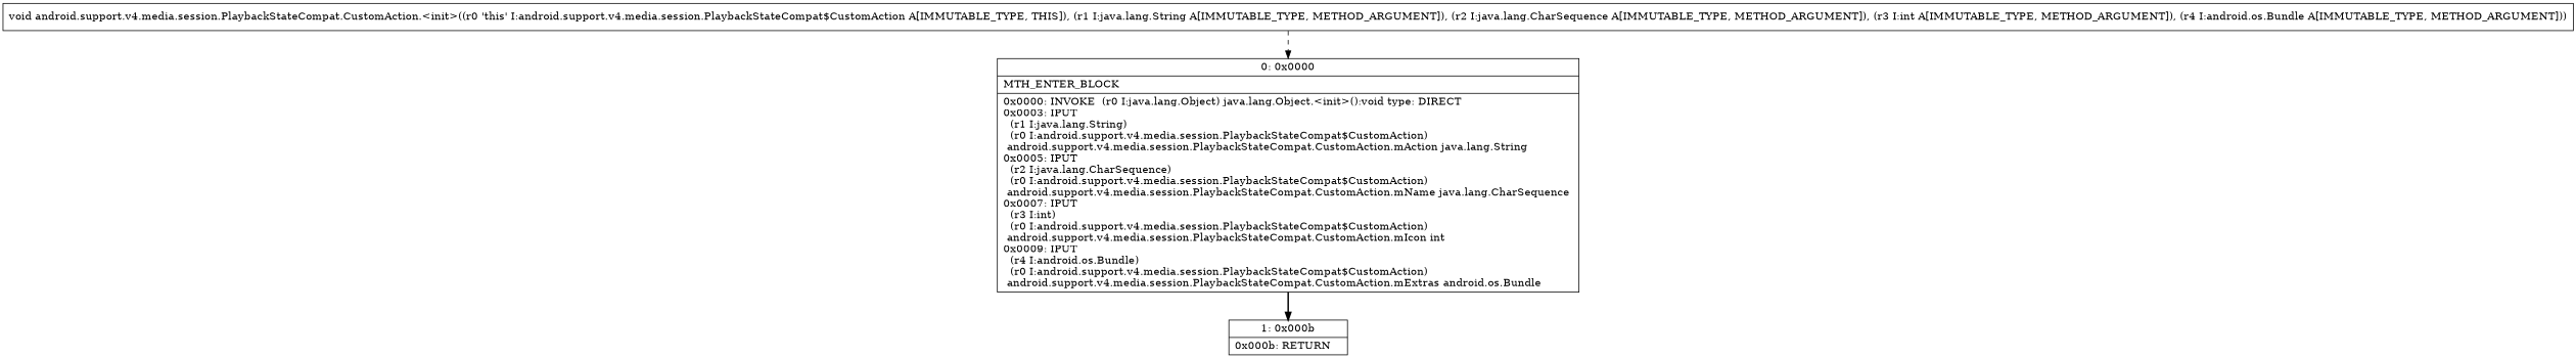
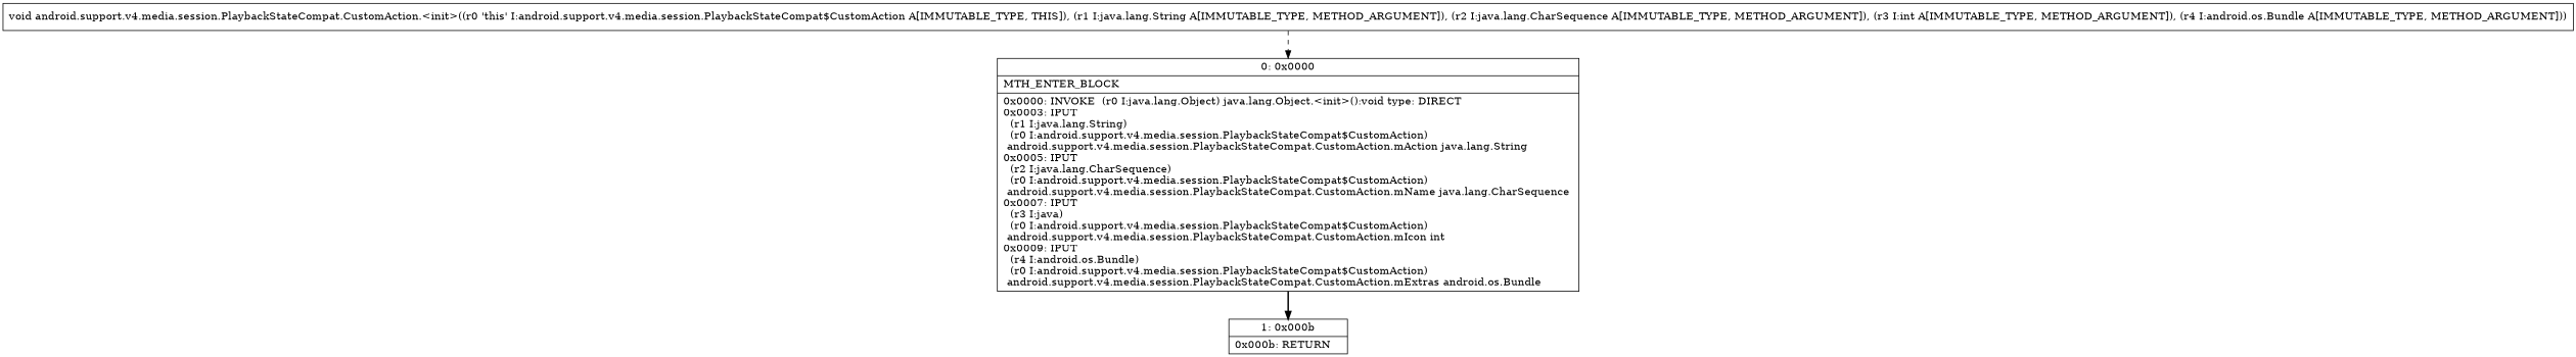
  digraph {
    node [shape=record]
-   n1 [label="{0\:\ 0x0000|MTH_ENTER_BLOCK\l|0x0000: INVOKE  (r0 I:java.lang.Object) java.lang.Object.\<init\>():void type: DIRECT \l0x0003: IPUT  \l  (r1 I:java.lang.String)\l  (r0 I:android.support.v4.media.session.PlaybackStateCompat$CustomAction)\l android.support.v4.media.session.PlaybackStateCompat.CustomAction.mAction java.lang.String \l0x0005: IPUT  \l  (r2 I:java.lang.CharSequence)\l  (r0 I:android.support.v4.media.session.PlaybackStateCompat$CustomAction)\l android.support.v4.media.session.PlaybackStateCompat.CustomAction.mName java.lang.CharSequence \l0x0007: IPUT  \l  (r3 I:int)\l  (r0 I:android.support.v4.media.session.PlaybackStateCompat$CustomAction)\l android.support.v4.media.session.PlaybackStateCompat.CustomAction.mIcon int \l0x0009: IPUT  \l  (r4 I:android.os.Bundle)\l  (r0 I:android.support.v4.media.session.PlaybackStateCompat$CustomAction)\l android.support.v4.media.session.PlaybackStateCompat.CustomAction.mExtras android.os.Bundle \l}"]
+   n1 [label="{0\:\ 0x0000|MTH_ENTER_BLOCK\l|0x0000: INVOKE  (r0 I:java.lang.Object) java.lang.Object.\<init\>():void type: DIRECT \l0x0003: IPUT  \l  (r1 I:java.lang.String)\l  (r0 I:android.support.v4.media.session.PlaybackStateCompat$CustomAction)\l android.support.v4.media.session.PlaybackStateCompat.CustomAction.mAction java.lang.String \l0x0005: IPUT  \l  (r2 I:java.lang.CharSequence)\l  (r0 I:android.support.v4.media.session.PlaybackStateCompat$CustomAction)\l android.support.v4.media.session.PlaybackStateCompat.CustomAction.mName java.lang.CharSequence \l0x0007: IPUT  \l  (r3 I:java)\l  (r0 I:android.support.v4.media.session.PlaybackStateCompat$CustomAction)\l android.support.v4.media.session.PlaybackStateCompat.CustomAction.mIcon int \l0x0009: IPUT  \l  (r4 I:android.os.Bundle)\l  (r0 I:android.support.v4.media.session.PlaybackStateCompat$CustomAction)\l android.support.v4.media.session.PlaybackStateCompat.CustomAction.mExtras android.os.Bundle \l}"]
    n2 [label="{1\:\ 0x000b|0x000b: RETURN   \l}"]
    n3 [label="{void android.support.v4.media.session.PlaybackStateCompat.CustomAction.\<init\>((r0 'this' I:android.support.v4.media.session.PlaybackStateCompat$CustomAction A[IMMUTABLE_TYPE, THIS]), (r1 I:java.lang.String A[IMMUTABLE_TYPE, METHOD_ARGUMENT]), (r2 I:java.lang.CharSequence A[IMMUTABLE_TYPE, METHOD_ARGUMENT]), (r3 I:int A[IMMUTABLE_TYPE, METHOD_ARGUMENT]), (r4 I:android.os.Bundle A[IMMUTABLE_TYPE, METHOD_ARGUMENT])) }"]
    n1 -> n2 [style=bold]
    n3 -> n1 [style=dashed]
  }
